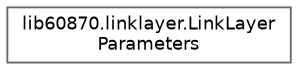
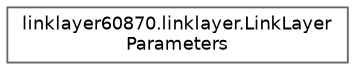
  digraph {
    rankdir=LR
-   n1 [color=grey40 fillcolor=white fontname=Helvetica fontsize=10 height=0.2 label="lib60870.linklayer.LinkLayer\lParameters" shape=box style=filled width=0.4]
+   n1 [color=grey40 fillcolor=white fontname=Helvetica fontsize=10 height=0.2 label="linklayer60870.linklayer.LinkLayer\lParameters" shape=box style=filled width=0.4]
  }
